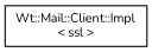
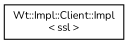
  digraph {
    rankdir=LR
    fontname=Nunito
-   n1 [color=black fillcolor=white fontname=Nunito fontsize=10 height=0.2 label="Wt::Mail::Client::Impl\l\< ssl \>" shape=record style=filled width=0.4]
+   n1 [color=black fillcolor=white fontname=Nunito fontsize=10 height=0.2 label="Wt::Impl::Client::Impl\l\< ssl \>" shape=record style=filled width=0.4]
  }
